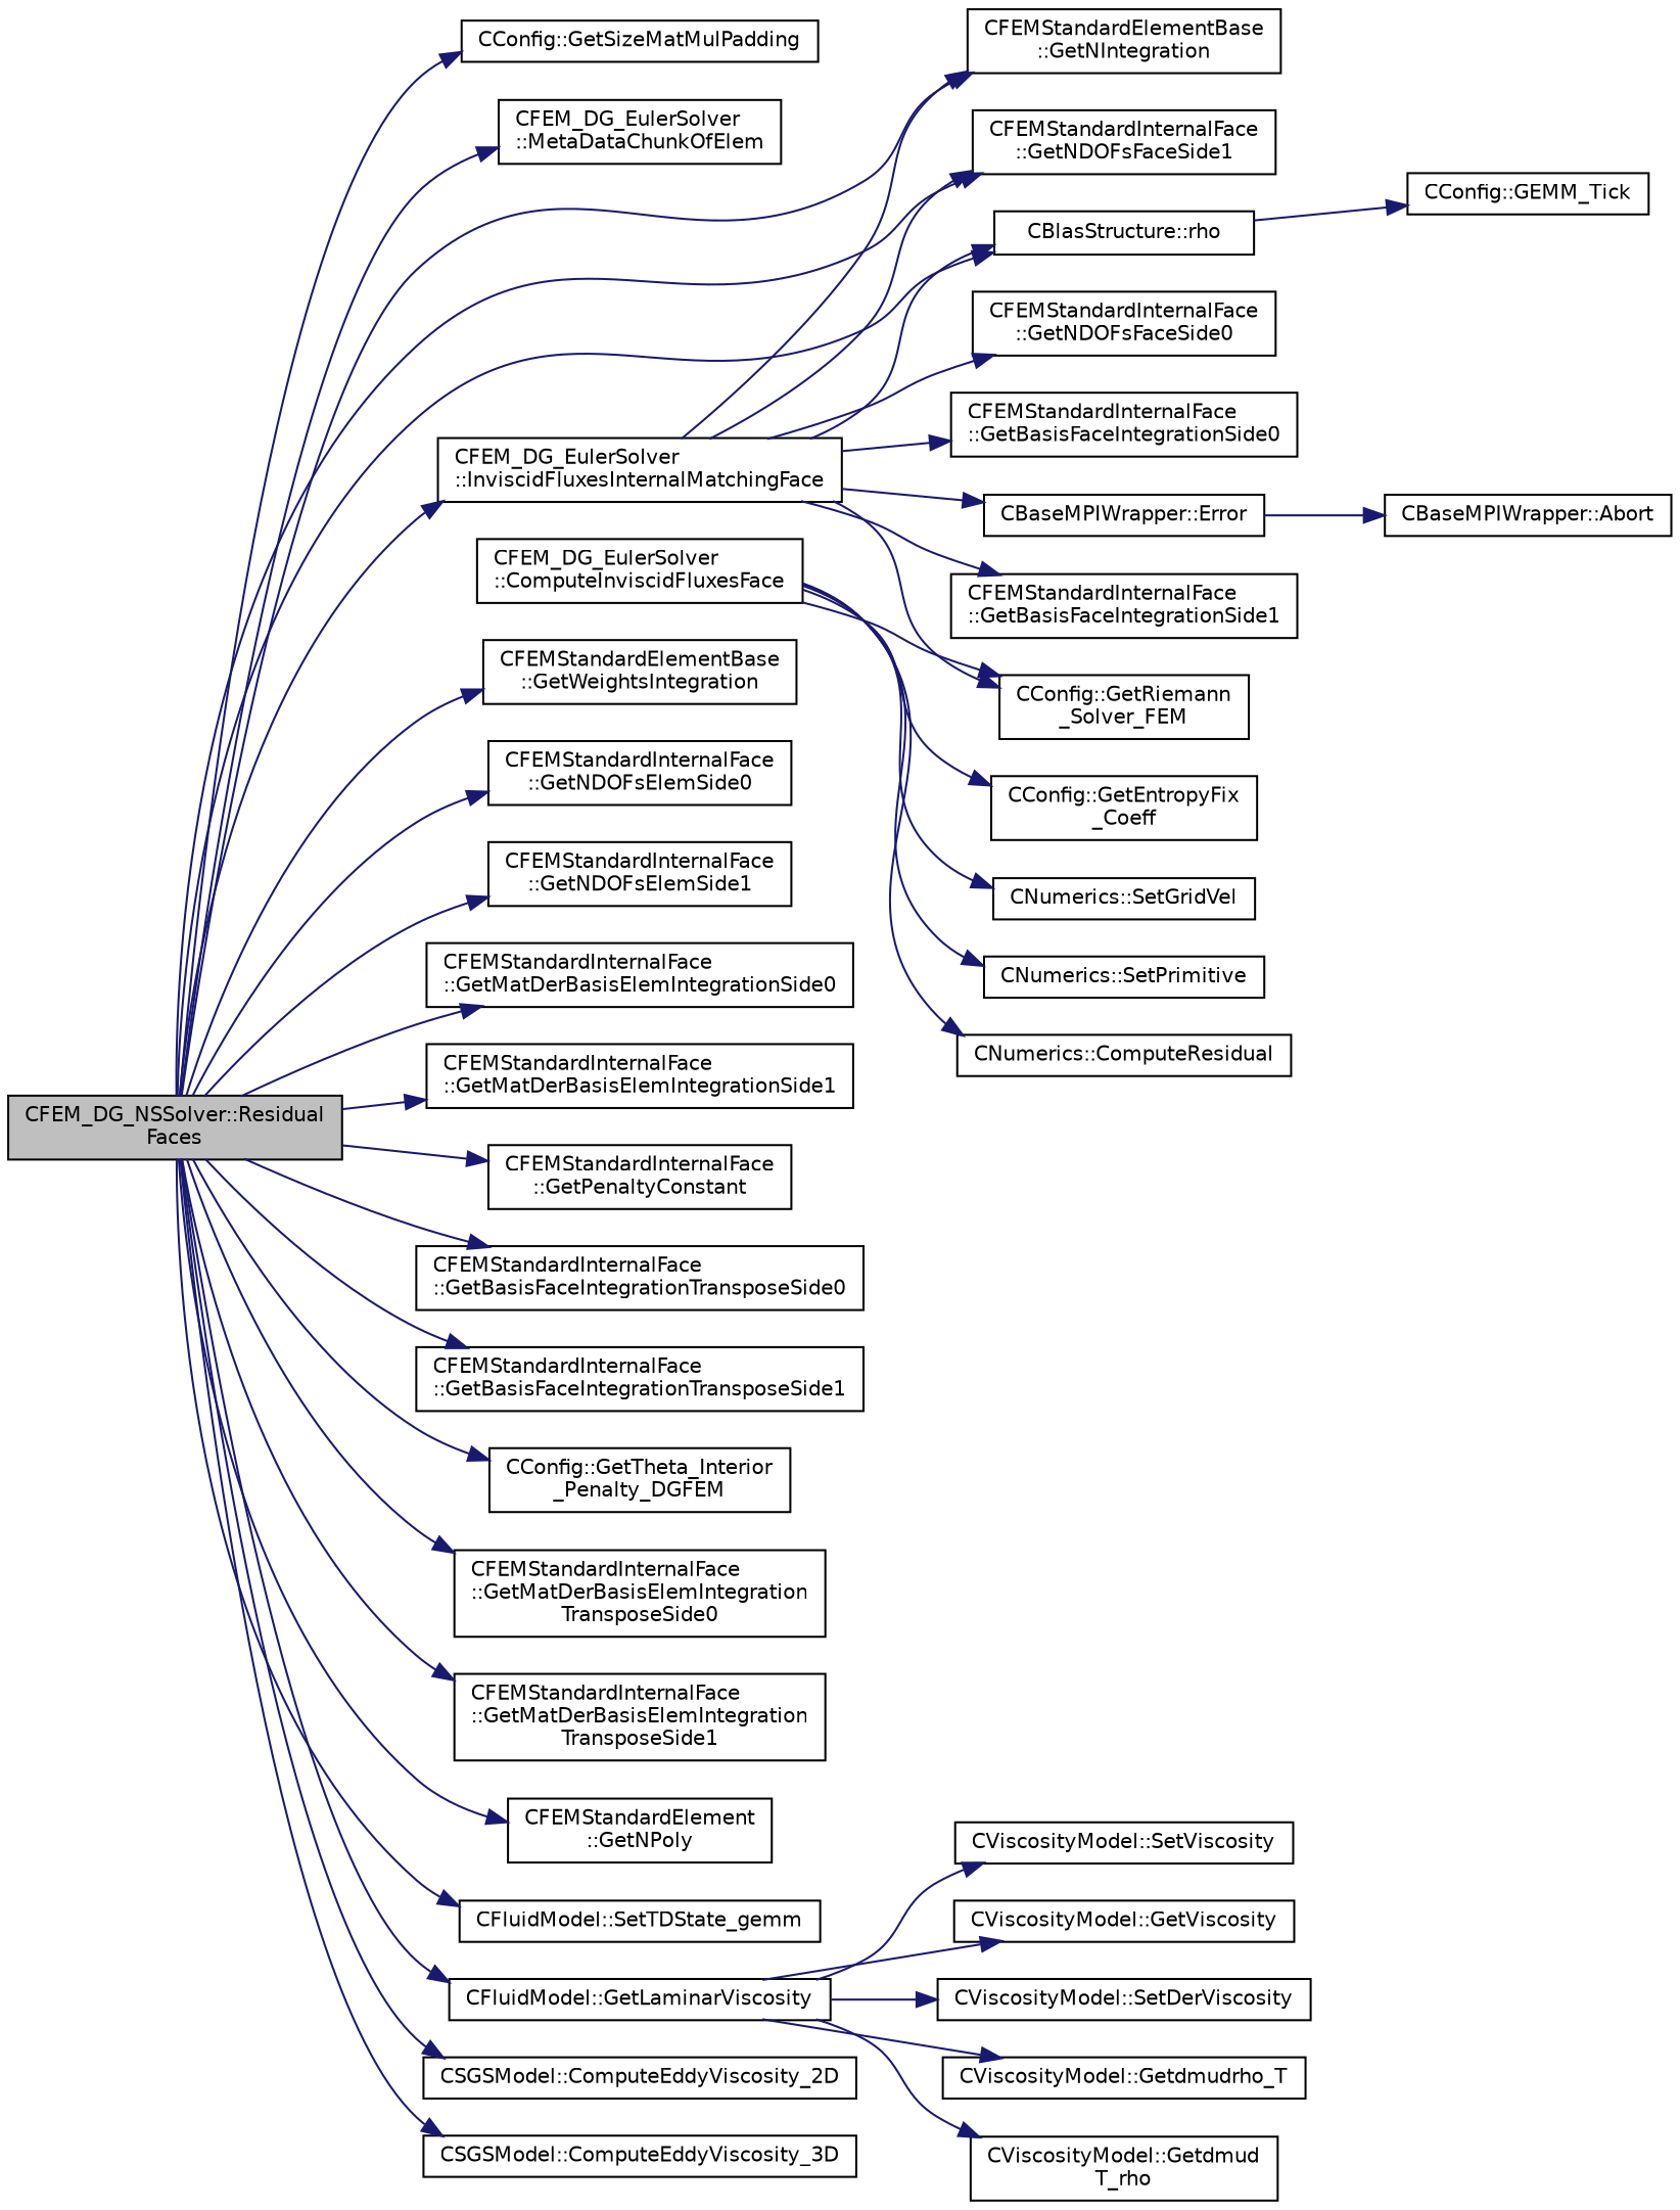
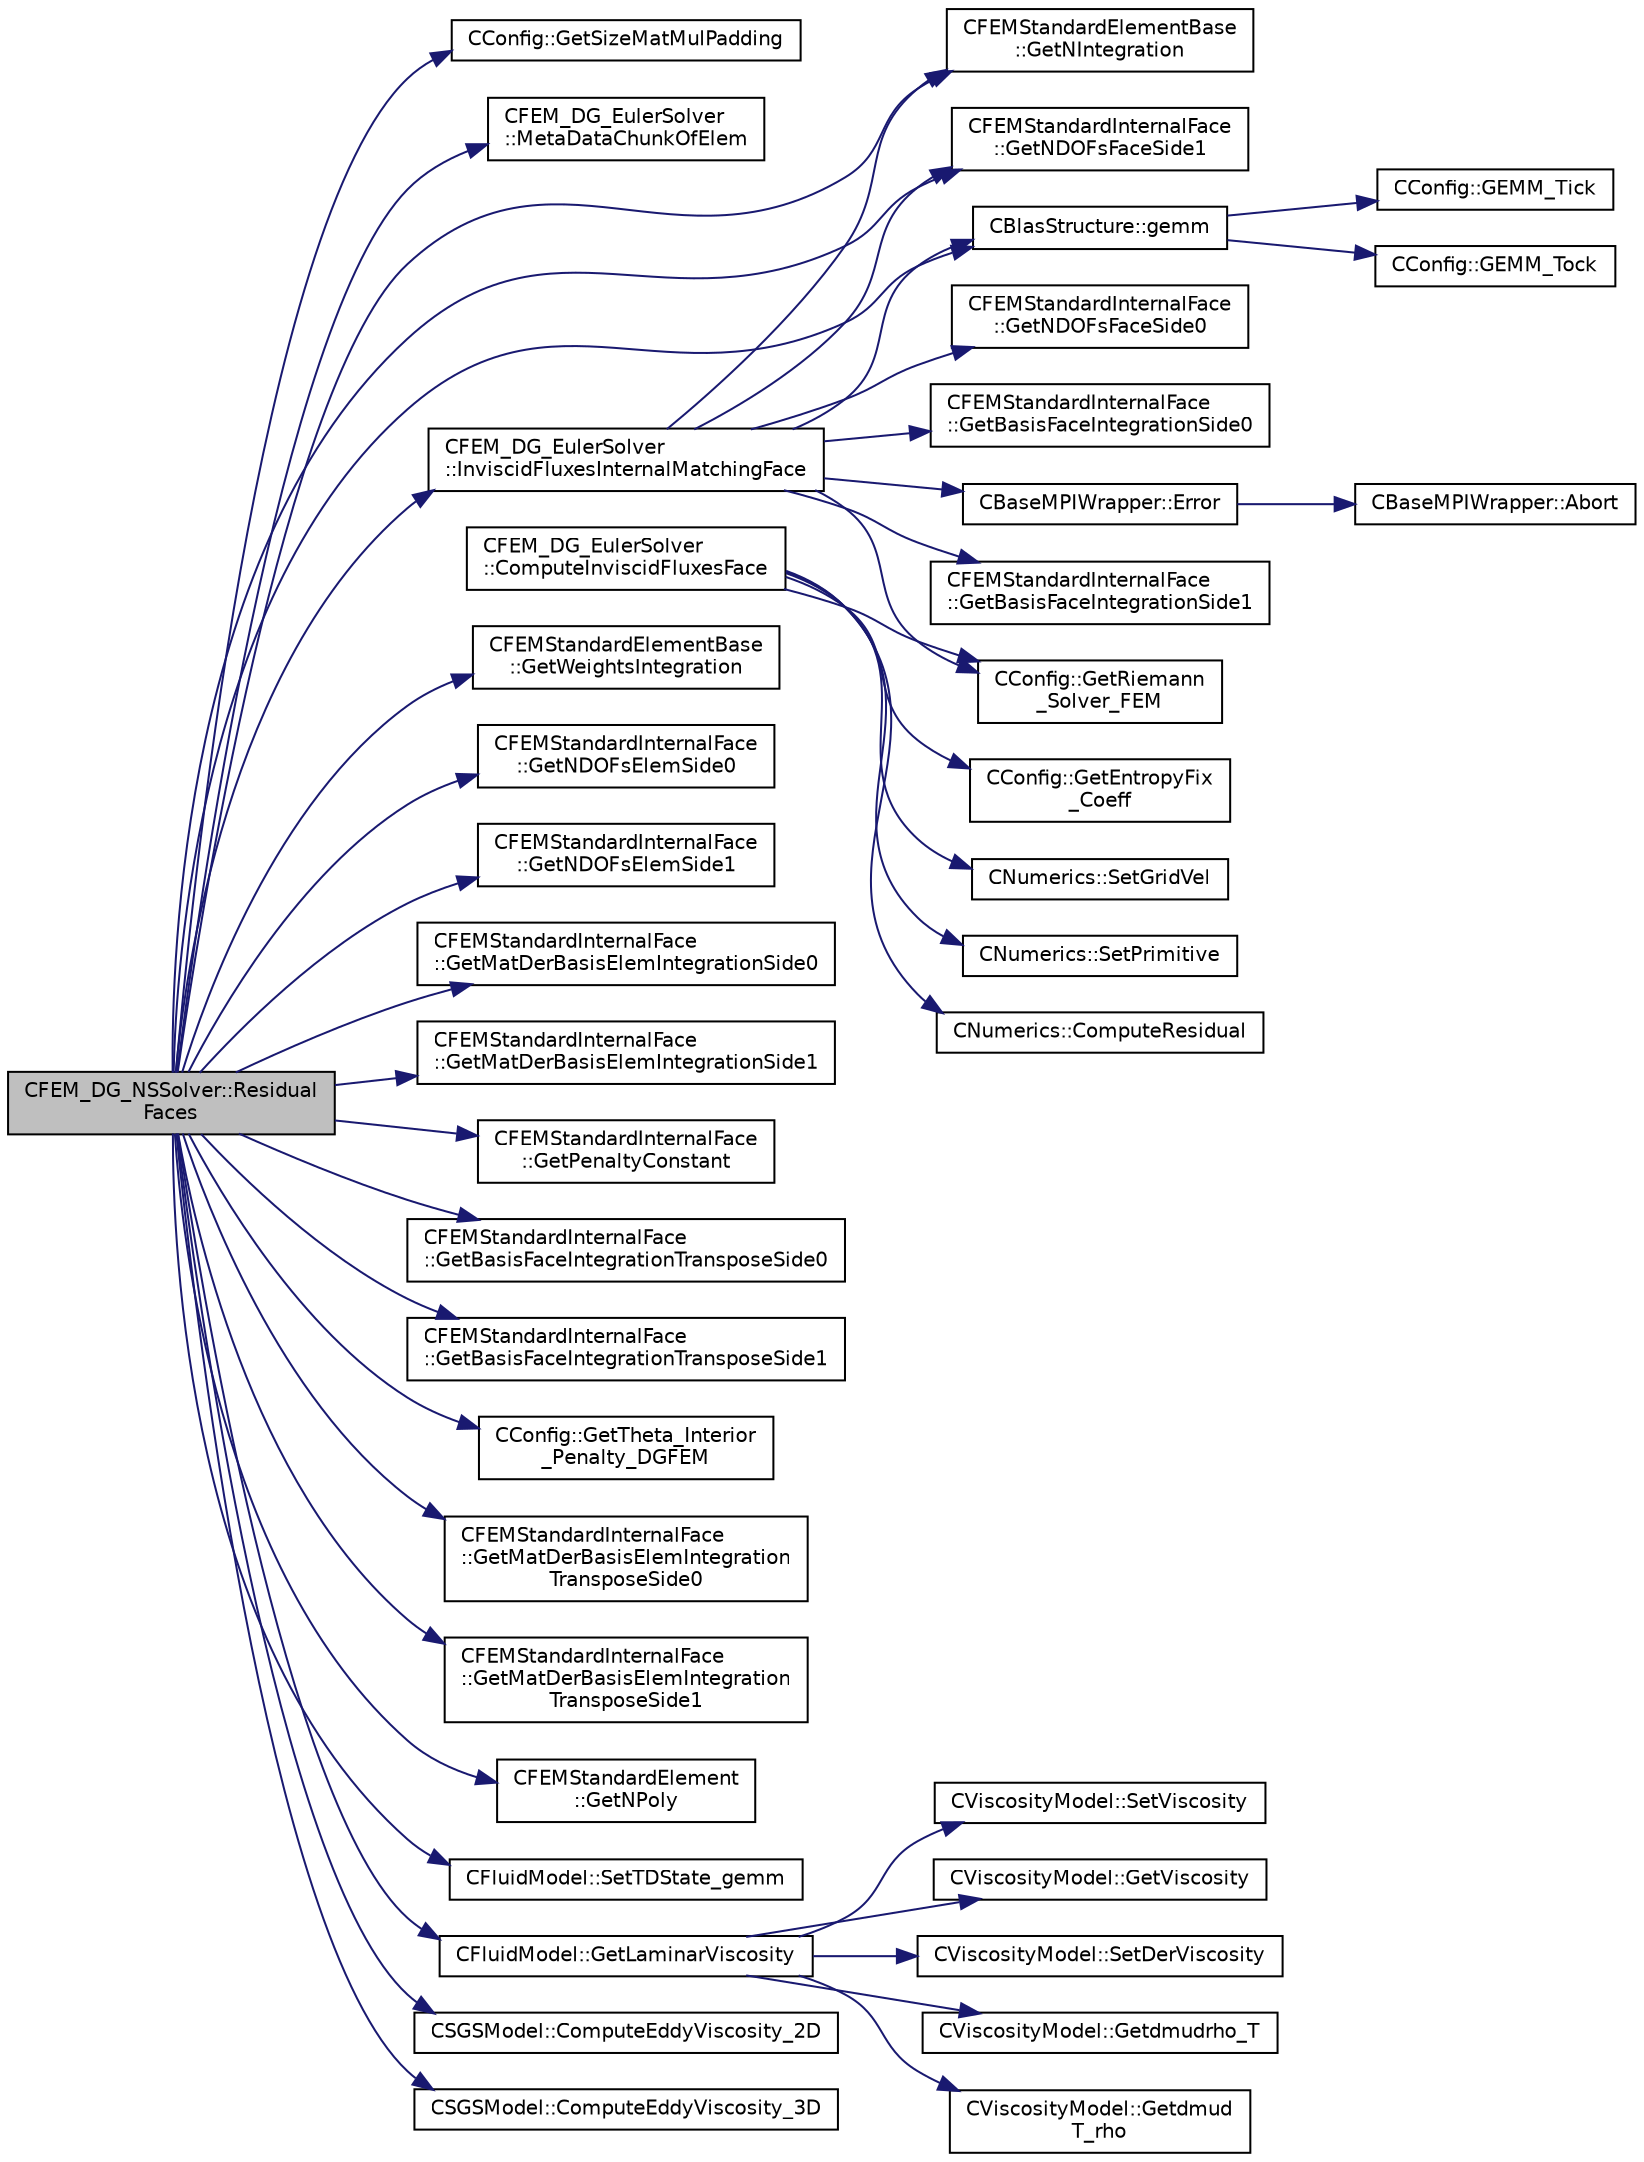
  digraph {
    rankdir=LR
    node [color=black fillcolor=white fontname=Helvetica fontsize=10 shape=record style=filled]
    edge [color=midnightblue fontname=Helvetica fontsize=10 labelfontname=Helvetica labelfontsize=10 style=solid]
    n1 [fillcolor=grey75 fontcolor=black height=0.2 label="CFEM_DG_NSSolver::Residual\lFaces" width=0.4]
    n2 [height=0.2 label="CConfig::GetSizeMatMulPadding" width=0.4]
    n3 [height=0.2 label="CFEM_DG_EulerSolver\l::MetaDataChunkOfElem" width=0.4]
    n4 [height=0.2 label="CFEMStandardElementBase\l::GetNIntegration" width=0.4]
    n5 [height=0.2 label="CFEMStandardElementBase\l::GetWeightsIntegration" width=0.4]
    n6 [height=0.2 label="CFEMStandardInternalFace\l::GetNDOFsFaceSide1" width=0.4]
    n7 [height=0.2 label="CFEMStandardInternalFace\l::GetNDOFsElemSide0" width=0.4]
    n8 [height=0.2 label="CFEMStandardInternalFace\l::GetNDOFsElemSide1" width=0.4]
    n9 [height=0.2 label="CFEM_DG_EulerSolver\l::InviscidFluxesInternalMatchingFace" width=0.4]
-   n10 [height=0.2 label="CBlasStructure::rho" width=0.4]
+   n10 [height=0.2 label="CBlasStructure::gemm" width=0.4]
    n11 [height=0.2 label="CFEMStandardInternalFace\l::GetMatDerBasisElemIntegrationSide0" width=0.4]
    n12 [height=0.2 label="CFEMStandardInternalFace\l::GetMatDerBasisElemIntegrationSide1" width=0.4]
    n13 [height=0.2 label="CFEMStandardInternalFace\l::GetPenaltyConstant" width=0.4]
    n14 [height=0.2 label="CFEMStandardInternalFace\l::GetBasisFaceIntegrationTransposeSide0" width=0.4]
    n15 [height=0.2 label="CFEMStandardInternalFace\l::GetBasisFaceIntegrationTransposeSide1" width=0.4]
    n16 [height=0.2 label="CConfig::GetTheta_Interior\l_Penalty_DGFEM" width=0.4]
    n17 [height=0.2 label="CFEMStandardInternalFace\l::GetMatDerBasisElemIntegration\lTransposeSide0" width=0.4]
    n18 [height=0.2 label="CFEMStandardInternalFace\l::GetMatDerBasisElemIntegration\lTransposeSide1" width=0.4]
    n19 [height=0.2 label="CFEMStandardElement\l::GetNPoly" width=0.4]
    n20 [height=0.2 label="CFluidModel::SetTDState_gemm" width=0.4]
    n21 [height=0.2 label="CFluidModel::GetLaminarViscosity" width=0.4]
    n22 [height=0.2 label="CSGSModel::ComputeEddyViscosity_2D" width=0.4]
    n23 [height=0.2 label="CSGSModel::ComputeEddyViscosity_3D" width=0.4]
    n24 [height=0.2 label="CFEMStandardInternalFace\l::GetNDOFsFaceSide0" width=0.4]
    n25 [height=0.2 label="CFEMStandardInternalFace\l::GetBasisFaceIntegrationSide0" width=0.4]
    n26 [height=0.2 label="CBaseMPIWrapper::Error" width=0.4]
    n27 [height=0.2 label="CFEMStandardInternalFace\l::GetBasisFaceIntegrationSide1" width=0.4]
    n28 [height=0.2 label="CConfig::GetRiemann\l_Solver_FEM" width=0.4]
    n29 [height=0.2 label="CConfig::GEMM_Tick" width=0.4]
+   n30 [height=0.2 label="CConfig::GEMM_Tock" width=0.4]
    n31 [height=0.2 label="CViscosityModel::SetViscosity" width=0.4]
    n32 [height=0.2 label="CViscosityModel::GetViscosity" width=0.4]
    n33 [height=0.2 label="CViscosityModel::SetDerViscosity" width=0.4]
    n34 [height=0.2 label="CViscosityModel::Getdmudrho_T" width=0.4]
    n35 [height=0.2 label="CViscosityModel::Getdmud\lT_rho" width=0.4]
    n36 [height=0.2 label="CBaseMPIWrapper::Abort" width=0.4]
    n37 [height=0.2 label="CFEM_DG_EulerSolver\l::ComputeInviscidFluxesFace" width=0.4]
    n38 [height=0.2 label="CConfig::GetEntropyFix\l_Coeff" width=0.4]
    n39 [height=0.2 label="CNumerics::SetGridVel" width=0.4]
    n40 [height=0.2 label="CNumerics::SetPrimitive" width=0.4]
    n41 [height=0.2 label="CNumerics::ComputeResidual" width=0.4]
    n1 -> n2
    n1 -> n3
    n1 -> n4
    n1 -> n5
    n1 -> n6
    n1 -> n7
    n1 -> n8
    n1 -> n9
    n1 -> n10
    n1 -> n11
    n1 -> n12
    n1 -> n13
    n1 -> n14
    n1 -> n15
    n1 -> n16
    n1 -> n17
    n1 -> n18
    n1 -> n19
    n1 -> n20
    n1 -> n21
    n1 -> n22
    n1 -> n23
    n9 -> n4
    n9 -> n6
    n9 -> n10
    n9 -> n24
    n9 -> n25
    n9 -> n26
    n9 -> n27
    n9 -> n28
    n10 -> n29
+   n10 -> n30
    n21 -> n31
    n21 -> n32
    n21 -> n33
    n21 -> n34
    n21 -> n35
    n26 -> n36
    n37 -> n28
    n37 -> n38
    n37 -> n39
    n37 -> n40
    n37 -> n41
  }
